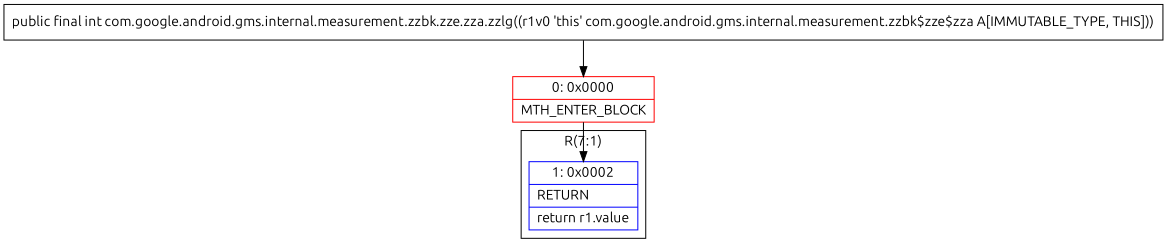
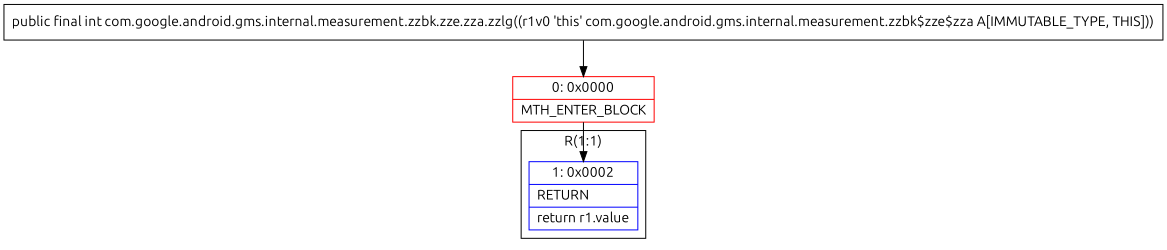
  digraph {
    fontname=Ubuntu
    node [shape=record fontname=Ubuntu]
    edge [fontname=Ubuntu]
    n1 [color=blue label="{1\:\ 0x0002|RETURN\l|return r1.value\l}"]
    n2 [color=red label="{0\:\ 0x0000|MTH_ENTER_BLOCK\l}"]
    n3 [label="{public final int com.google.android.gms.internal.measurement.zzbk.zze.zza.zzlg((r1v0 'this' com.google.android.gms.internal.measurement.zzbk$zze$zza A[IMMUTABLE_TYPE, THIS])) }"]
    subgraph cluster_1 {
-     label="R(7:1)"
+     label="R(1:1)"
      n1
    }
    n2 -> n1
    n3 -> n2
  }
